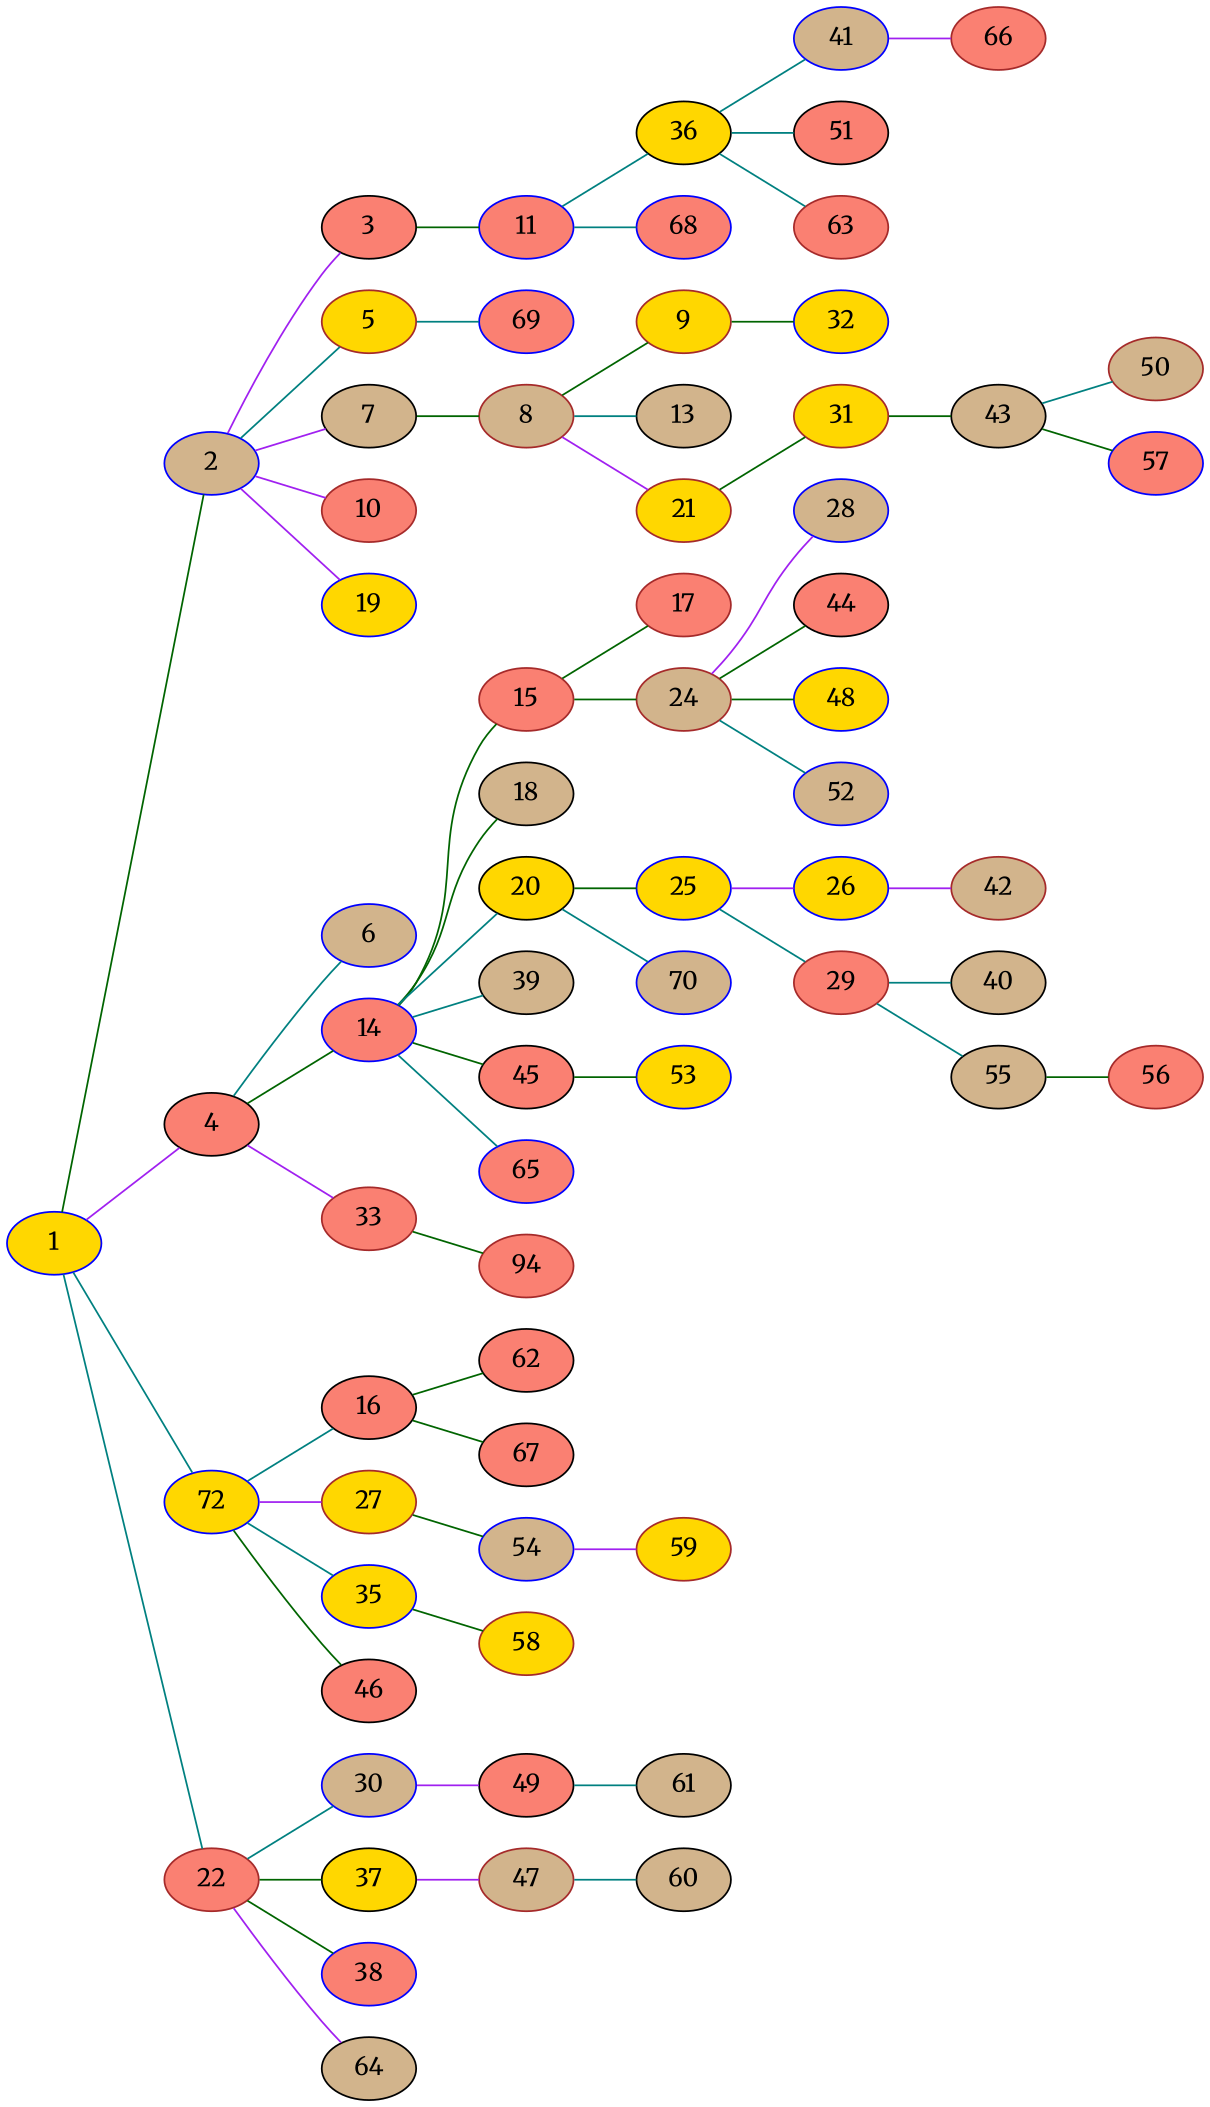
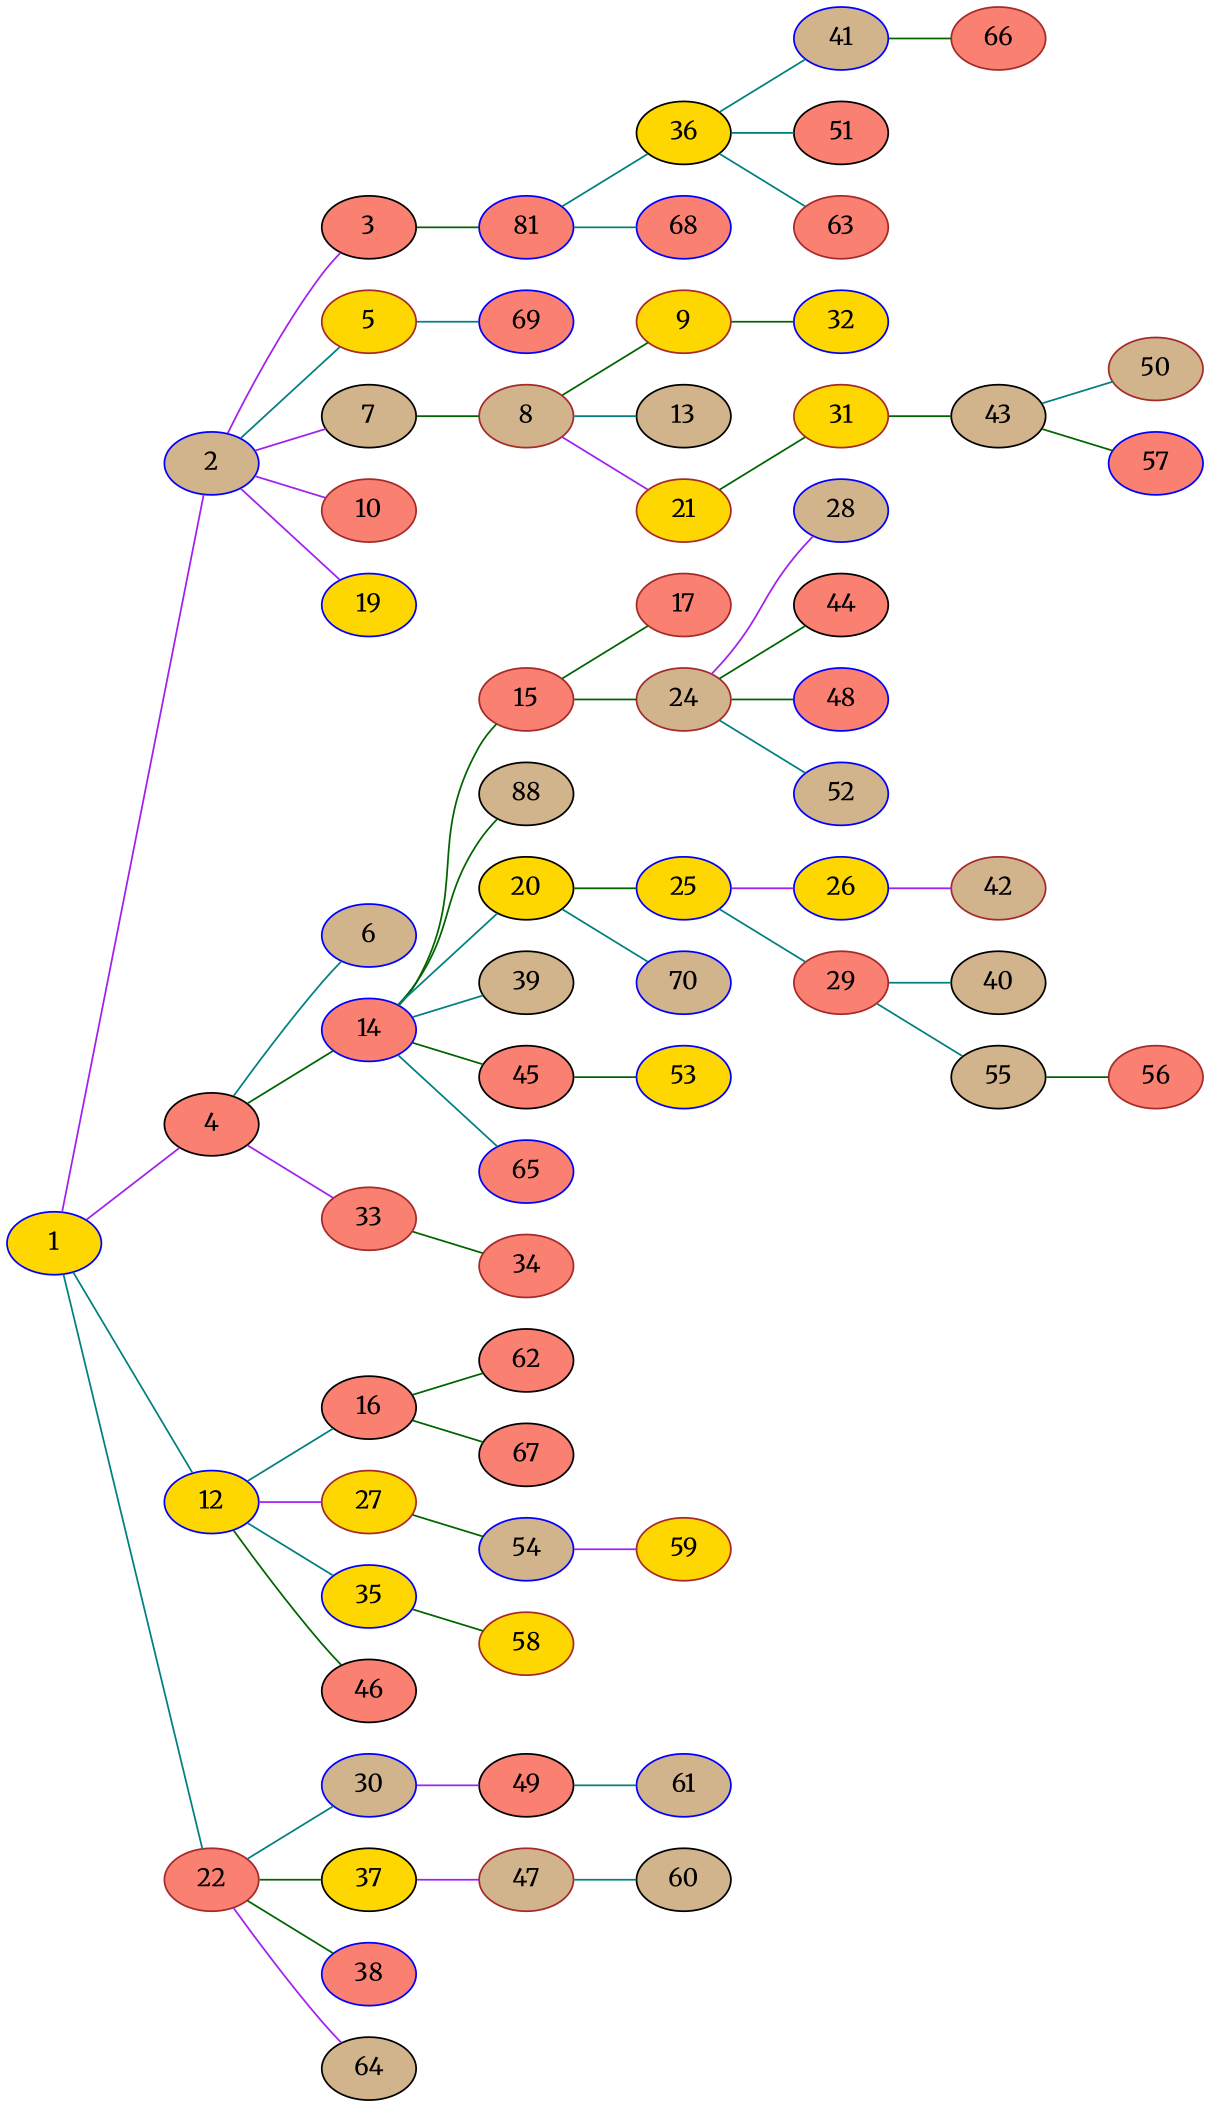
  graph {
    fontname=Merriweather
    rankdir=LR
    node [color=blue fillcolor=salmon fontname=Merriweather style=filled]
    edge [color=darkgreen fontname=Merriweather]
    1 [fillcolor=gold]
    2 [fillcolor=tan]
    4 [color=black]
-   12 [fillcolor=gold label=72]
+   12 [fillcolor=gold]
    22 [color=brown]
    3 [color=black]
    5 [color=brown fillcolor=gold]
    7 [color=black fillcolor=tan]
    10 [color=brown]
    19 [fillcolor=gold]
    6 [fillcolor=tan]
    14
    33 [color=brown]
    16 [color=black]
    27 [color=brown fillcolor=gold]
    35 [fillcolor=gold]
    46 [color=black]
    30 [fillcolor=tan]
    37 [color=black fillcolor=gold]
    38
    64 [color=black fillcolor=tan]
-   11
+   11 [label=81]
    69
    8 [color=brown fillcolor=tan]
    36 [color=black fillcolor=gold]
    68
    15 [color=brown]
-   18 [color=black fillcolor=tan]
+   18 [color=black fillcolor=tan label=88]
    20 [color=black fillcolor=gold]
    39 [color=black fillcolor=tan]
    45 [color=black]
    65
-   34 [color=brown label=94]
+   34 [color=brown]
    9 [color=brown fillcolor=gold]
    13 [color=black fillcolor=tan]
    21 [color=brown fillcolor=gold]
    32 [fillcolor=gold]
    31 [color=brown fillcolor=gold]
    41 [fillcolor=tan]
    51 [color=black]
    63 [color=brown]
    62 [color=black]
    67 [color=black]
    54 [fillcolor=tan]
    58 [color=brown fillcolor=gold]
    17 [color=brown]
    24 [color=brown fillcolor=tan]
    25 [fillcolor=gold]
    70 [fillcolor=tan]
    53 [fillcolor=gold]
    28 [fillcolor=tan]
    44 [color=black]
-   48 [fillcolor=gold]
+   48
    52 [fillcolor=tan]
    26 [fillcolor=gold]
    29 [color=brown]
    43 [color=black fillcolor=tan]
    49 [color=black]
    47 [color=brown fillcolor=tan]
    42 [color=brown fillcolor=tan]
    40 [color=black fillcolor=tan]
    55 [color=black fillcolor=tan]
    59 [color=brown fillcolor=gold]
    56 [color=brown]
-   61 [color=black fillcolor=tan]
+   61 [fillcolor=tan]
    50 [color=brown fillcolor=tan]
    57
    66 [color=brown]
    60 [color=black fillcolor=tan]
-   1 -- 2
+   1 -- 2 [color=purple]
    1 -- 4 [color=purple]
    1 -- 12 [color=teal]
    1 -- 22 [color=teal]
    2 -- 3 [color=purple]
    2 -- 5 [color=teal]
    2 -- 7 [color=purple]
    2 -- 10 [color=purple]
    2 -- 19 [color=purple]
    4 -- 6 [color=teal]
    4 -- 14
    4 -- 33 [color=purple]
    12 -- 16 [color=teal]
    12 -- 27 [color=purple]
    12 -- 35 [color=teal]
    12 -- 46
    22 -- 30 [color=teal]
    22 -- 37
    22 -- 38
    22 -- 64 [color=purple]
    3 -- 11
    5 -- 69 [color=teal]
    7 -- 8
    14 -- 15
    14 -- 18
    14 -- 20 [color=teal]
    14 -- 39 [color=teal]
    14 -- 45
    14 -- 65 [color=teal]
    33 -- 34
    16 -- 62
    16 -- 67
    27 -- 54
    35 -- 58
    30 -- 49 [color=purple]
    37 -- 47 [color=purple]
    11 -- 36 [color=teal]
    11 -- 68 [color=teal]
    8 -- 9
    8 -- 13 [color=teal]
    8 -- 21 [color=purple]
    36 -- 41 [color=teal]
    36 -- 51 [color=teal]
    36 -- 63 [color=teal]
    15 -- 17
    15 -- 24
    20 -- 25
    20 -- 70 [color=teal]
    45 -- 53
    9 -- 32
    21 -- 31
    31 -- 43
-   41 -- 66 [color=purple]
+   41 -- 66
    54 -- 59 [color=purple]
    24 -- 28 [color=purple]
    24 -- 44
    24 -- 48
    24 -- 52 [color=teal]
    25 -- 26 [color=purple]
    25 -- 29 [color=teal]
    26 -- 42 [color=purple]
    29 -- 40 [color=teal]
    29 -- 55 [color=teal]
    43 -- 50 [color=teal]
    43 -- 57
    49 -- 61 [color=teal]
    47 -- 60 [color=teal]
    55 -- 56
  }
